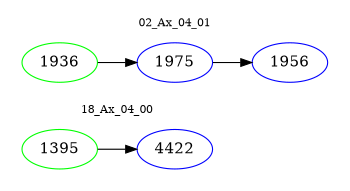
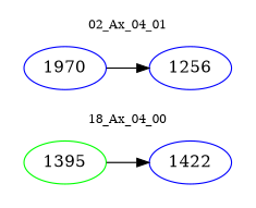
  digraph {
    rankdir=LR
    node [color=blue]
    edge [color=black]
    n1 [color=green label=1395]
-   n2 [label=4422]
-   n3 [color=green label=1936]
-   n4 [label=1975]
-   n5 [label=1956]
+   n2 [label=1422]
+   n4 [label=1970]
+   n5 [label=1256]
    subgraph cluster_1 {
      color=white
      fontsize=10
      label="18_Ax_04_00"
      n1
      n2
    }
    subgraph cluster_2 {
      color=white
      fontsize=10
      label="02_Ax_04_01"
-     n3
      n4
      n5
    }
    n1 -> n2
-   n3 -> n4
    n4 -> n5
  }
